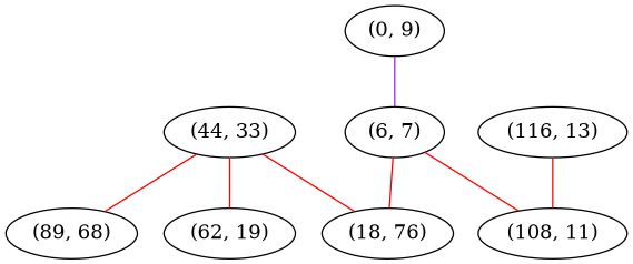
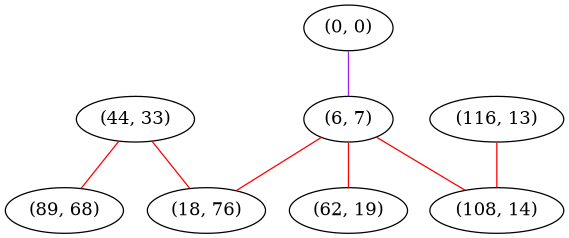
  graph {
    edge [color=red weight=1]
    n1 [label="(44, 33)"]
    "(18, 76)"
    "(89, 68)"
    n4 [label="(62, 19)"]
-   "(0, 0)" [label="(0, 9)"]
+   "(0, 0)"
    "(6, 7)"
-   "(108, 11)"
+   "(108, 11)" [label="(108, 14)"]
    n8 [label="(116, 13)"]
    n1 -- "(18, 76)"
    n1 -- "(89, 68)"
-   n1 -- n4
+   "(6, 7)" -- n4
    "(0, 0)" -- "(6, 7)" [color=purple weight=4]
    "(6, 7)" -- "(18, 76)"
    "(6, 7)" -- "(108, 11)"
    n8 -- "(108, 11)"
  }
